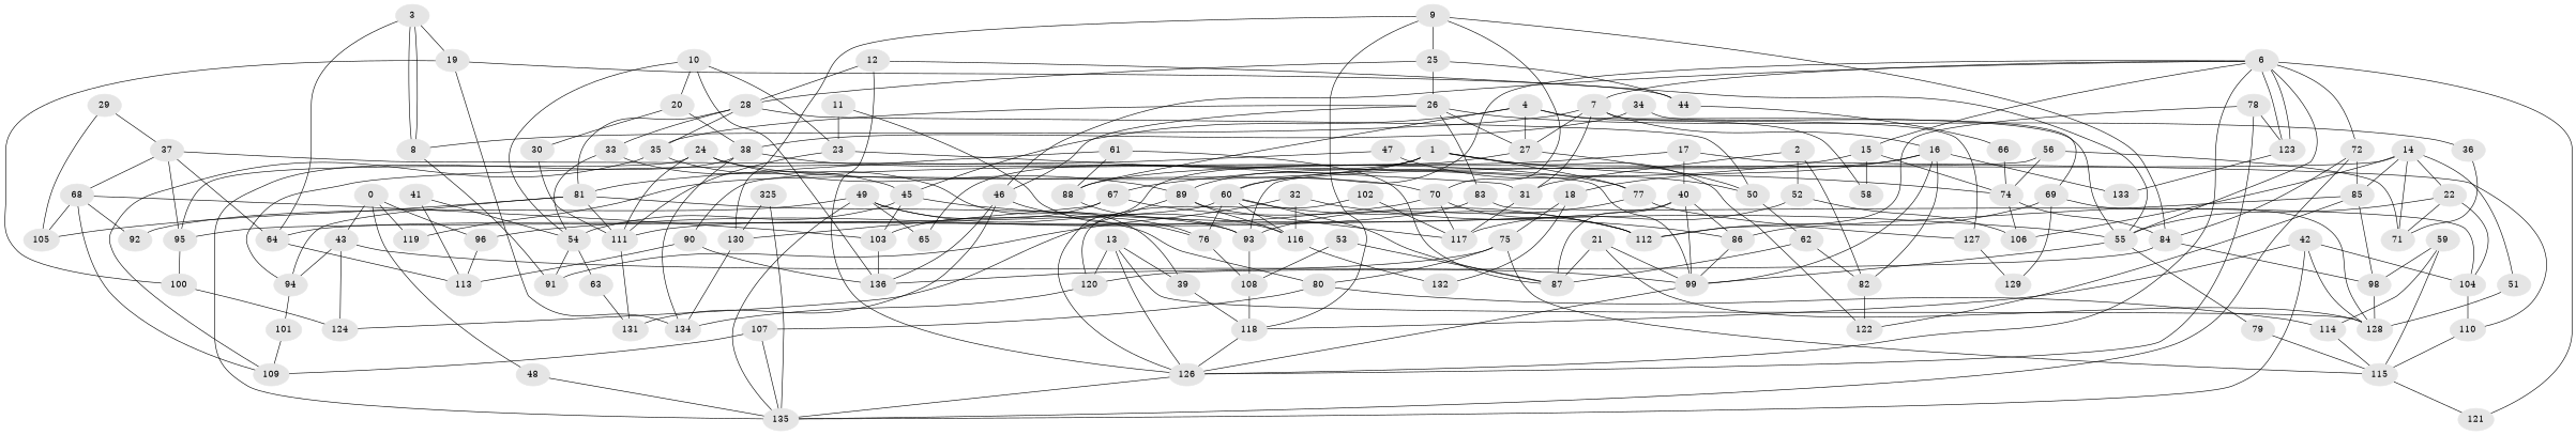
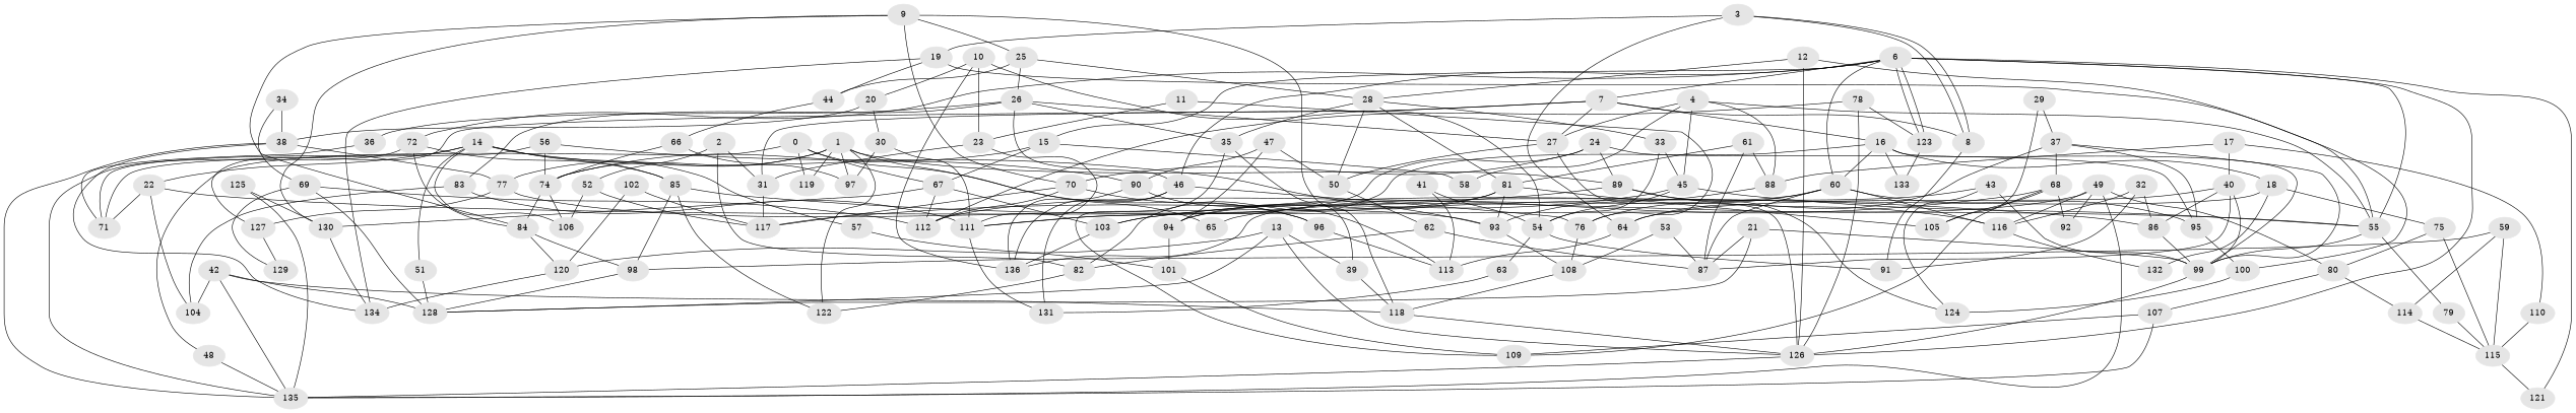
  graph {
    node [color=gray90 style=filled]
    1
    65
    74
    77
    89
+   97
    119
    122
    84
    106
    127
    93
    117
    116
    124
    2
    31
    52
    82
    3
    8
    19
    64
    91
    44
    100
    134
    113
    4
    27
    45
    55
    58
    88
    126
    50
    54
    103
    99
    79
    n41 [label=0]
    48
    67
    96
    135
    130
    112
    6
    7
    15
    46
    60
    72
    121
    123
    16
    136
    76
    131
    87
    95
    85
    133
    18
    129
    9
    25
    70
    118
    28
    26
    120
    98
    10
    20
    23
    30
    38
    111
    63
    11
    108
    12
    35
    33
    81
    13
    39
    128
    14
    22
    51
+   57
    71
    90
    104
    101
    86
    75
    132
    17
    40
    110
    115
    80
    66
    21
    24
    36
    83
    109
    62
    105
    94
    29
    37
    68
    32
    34
    69
    92
    41
    42
    43
    47
    49
    114
    107
    53
    56
    59
    61
    78
    102
-   125 [label=325]
+   125
    1 -- 65
    1 -- 74
    1 -- 77
    1 -- 89
+   1 -- 97
    1 -- 119
    1 -- 122
    74 -- 84
    74 -- 106
    77 -- 127
    77 -- 93
    89 -- 117
    89 -- 116
    89 -- 124
    84 -- 120
    84 -- 98
    127 -- 129
    93 -- 108
    116 -- 132
    2 -- 31
    2 -- 52
    2 -- 82
    31 -- 117
    52 -- 106
    52 -- 117
    82 -- 122
    3 -- 8
    3 -- 8
    3 -- 19
    3 -- 64
    8 -- 91
    19 -- 44
    19 -- 100
    19 -- 134
    64 -- 113
    44 -- 66
    100 -- 124
    4 -- 27
    4 -- 45
    4 -- 55
    4 -- 58
    4 -- 88
    27 -- 126
    27 -- 50
    45 -- 55
    45 -- 54
    45 -- 103
    55 -- 99
    55 -- 79
    88 -- 93
    126 -- 135
    50 -- 62
    54 -- 91
    54 -- 63
    103 -- 136
    99 -- 126
    79 -- 115
    n41 -- 119
    n41 -- 48
-   n41 -- 43
+   n41 -- 67
    n41 -- 96
    48 -- 135
    67 -- 103
    67 -- 130
    67 -- 112
    96 -- 113
    130 -- 134
    6 -- 55
    6 -- 126
    6 -- 7
    6 -- 15
    6 -- 46
    6 -- 60
    6 -- 72
    6 -- 121
    6 -- 123
    6 -- 123
    7 -- 127
    7 -- 31
    7 -- 8
    7 -- 27
    7 -- 16
    15 -- 74
    15 -- 58
    15 -- 67
    46 -- 136
    46 -- 76
    46 -- 131
    60 -- 116
    60 -- 112
    60 -- 76
    60 -- 87
    60 -- 95
    72 -- 84
    72 -- 135
    72 -- 85
    123 -- 133
    16 -- 82
    16 -- 99
    16 -- 60
    16 -- 133
    16 -- 18
    76 -- 108
    95 -- 100
    85 -- 122
    85 -- 98
    85 -- 86
    18 -- 75
    18 -- 132
    9 -- 84
    9 -- 130
    9 -- 25
    9 -- 70
    9 -- 118
    25 -- 44
    25 -- 28
    25 -- 26
    70 -- 117
    70 -- 96
    70 -- 112
    118 -- 126
    28 -- 50
    28 -- 35
    28 -- 33
    28 -- 81
    26 -- 27
    26 -- 46
    26 -- 35
    26 -- 36
    26 -- 83
    120 -- 134
    98 -- 128
    10 -- 54
    10 -- 136
    10 -- 20
    10 -- 23
    20 -- 30
    20 -- 38
    23 -- 31
    23 -- 111
+   30 -- 97
    30 -- 111
    38 -- 77
    38 -- 134
    38 -- 135
    111 -- 131
    63 -- 131
    11 -- 76
    11 -- 23
    108 -- 118
    12 -- 55
    12 -- 126
    12 -- 28
    35 -- 39
    35 -- 109
    33 -- 45
    33 -- 54
    81 -- 93
    81 -- 111
    81 -- 105
    81 -- 94
    13 -- 126
    13 -- 120
    13 -- 39
    13 -- 128
    39 -- 118
    14 -- 106
    14 -- 85
    14 -- 22
    14 -- 51
+   14 -- 57
    14 -- 71
    14 -- 90
    22 -- 55
    22 -- 71
    22 -- 104
    51 -- 128
+   57 -- 101
    90 -- 113
    90 -- 136
-   104 -- 110
    101 -- 109
    86 -- 99
-   75 -- 136
+   18 -- 136
    75 -- 115
    75 -- 80
    17 -- 88
    17 -- 40
    17 -- 110
    40 -- 64
    40 -- 99
    40 -- 87
    40 -- 86
    110 -- 115
    115 -- 121
    80 -- 114
    80 -- 107
    66 -- 74
+   66 -- 97
    21 -- 99
    21 -- 87
    21 -- 128
    24 -- 89
    24 -- 95
    24 -- 70
    24 -- 111
    36 -- 71
    83 -- 111
    83 -- 104
    62 -- 82
    62 -- 87
    94 -- 101
    29 -- 105
    29 -- 37
    37 -- 64
    37 -- 99
    37 -- 95
    37 -- 68
    68 -- 103
    68 -- 109
    68 -- 105
    68 -- 92
    32 -- 116
    32 -- 91
    32 -- 86
    34 -- 38
    34 -- 69
    69 -- 112
    69 -- 129
    69 -- 128
    41 -- 113
    41 -- 54
    42 -- 135
    42 -- 118
    42 -- 128
    42 -- 104
    43 -- 124
    43 -- 99
    43 -- 94
    47 -- 50
+   47 -- 90
    47 -- 94
    49 -- 65
    49 -- 116
    49 -- 135
    49 -- 80
    49 -- 92
    114 -- 115
    107 -- 135
    107 -- 109
    53 -- 87
    53 -- 108
    56 -- 74
    56 -- 93
    56 -- 71
    59 -- 98
    59 -- 115
    59 -- 114
    61 -- 88
    61 -- 87
    61 -- 81
    78 -- 126
    78 -- 112
    78 -- 123
    102 -- 117
    102 -- 120
    125 -- 135
    125 -- 130
  }
